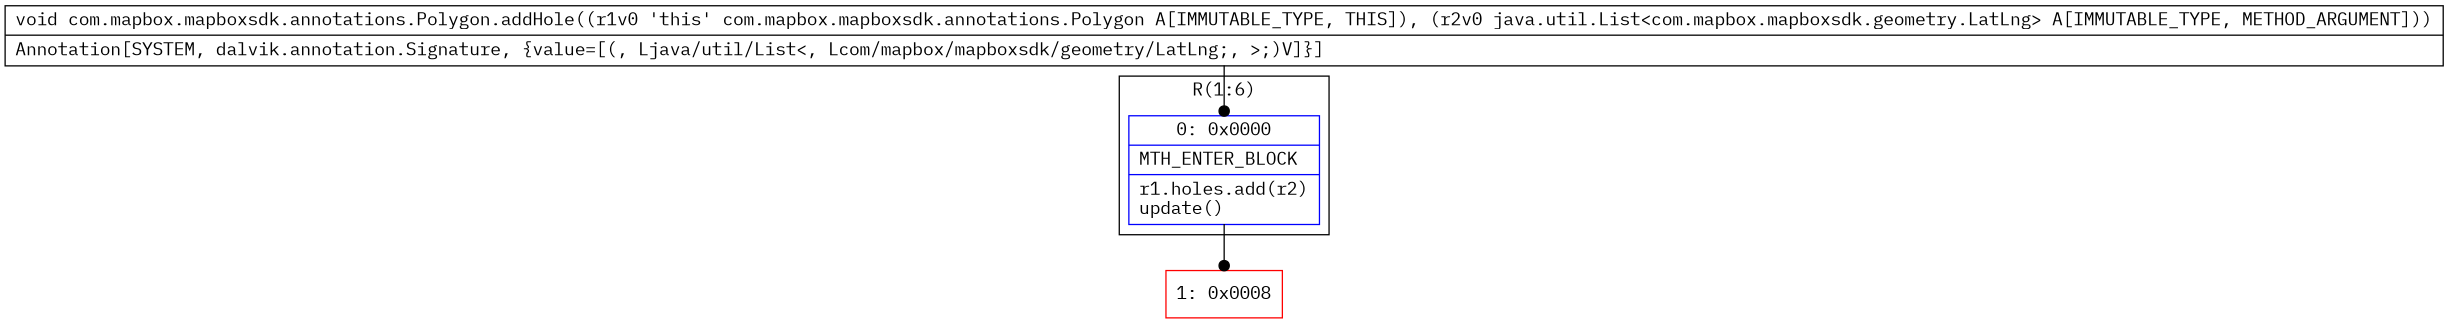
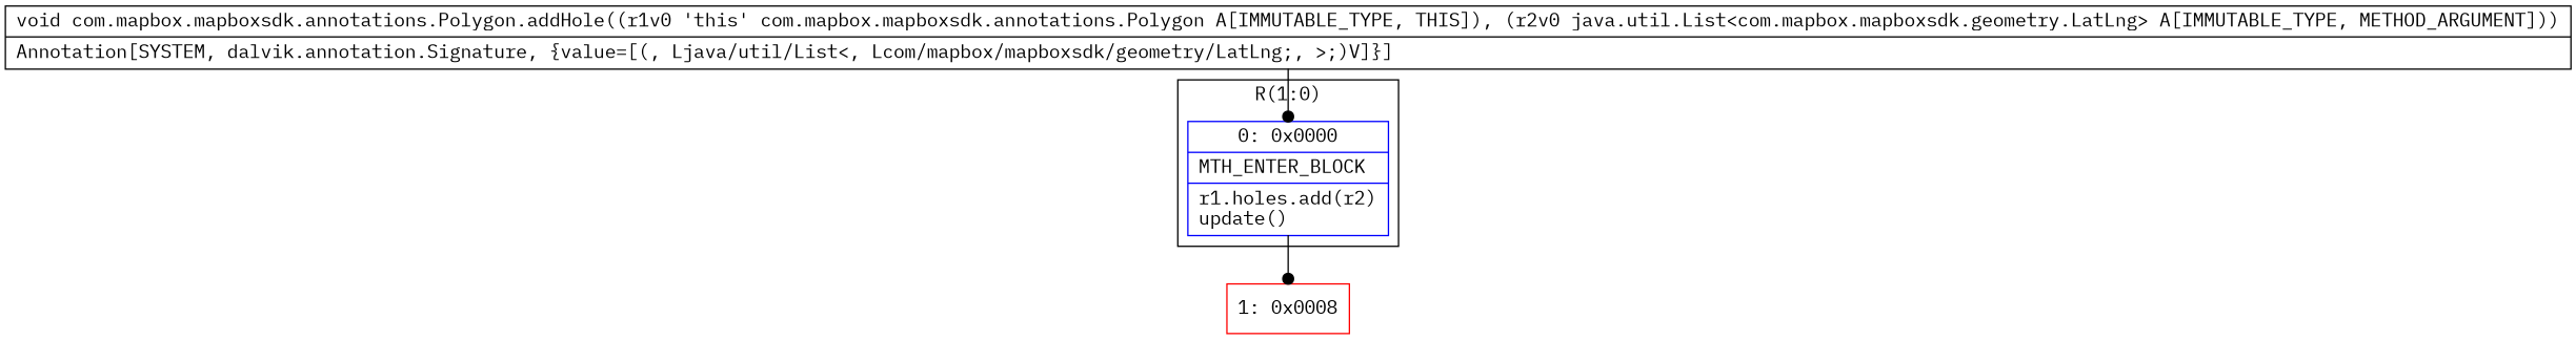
  digraph {
    fontname="IBM Plex Mono"
    node [shape=record fontname="IBM Plex Mono"]
    edge [arrowhead=dot fontname="IBM Plex Mono"]
    n1 [color=blue label="{0\:\ 0x0000|MTH_ENTER_BLOCK\l|r1.holes.add(r2)\lupdate()\l}"]
    n2 [color=red label="{1\:\ 0x0008}"]
    n3 [label="{void com.mapbox.mapboxsdk.annotations.Polygon.addHole((r1v0 'this' com.mapbox.mapboxsdk.annotations.Polygon A[IMMUTABLE_TYPE, THIS]), (r2v0 java.util.List\<com.mapbox.mapboxsdk.geometry.LatLng\> A[IMMUTABLE_TYPE, METHOD_ARGUMENT]))  | Annotation[SYSTEM, dalvik.annotation.Signature, \{value=[(, Ljava\/util\/List\<, Lcom\/mapbox\/mapboxsdk\/geometry\/LatLng;, \>;)V]\}]\l}"]
    subgraph cluster_1 {
-     label="R(1:6)"
+     label="R(1:0)"
      n1
    }
    n1 -> n2
    n3 -> n1
  }
